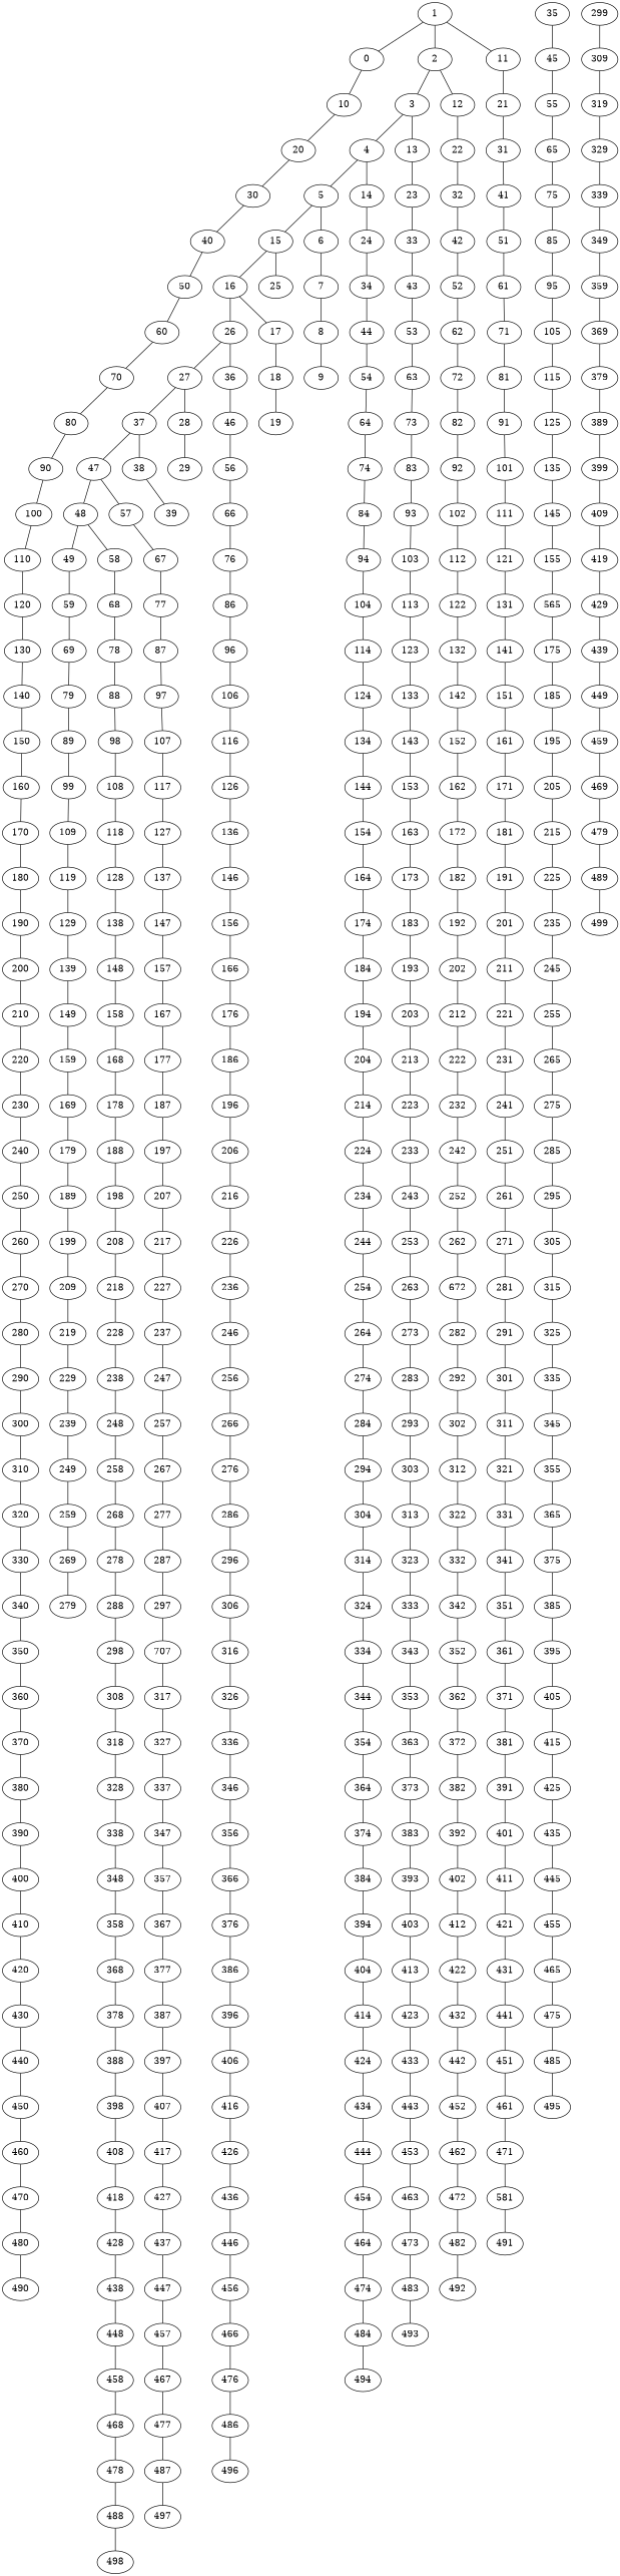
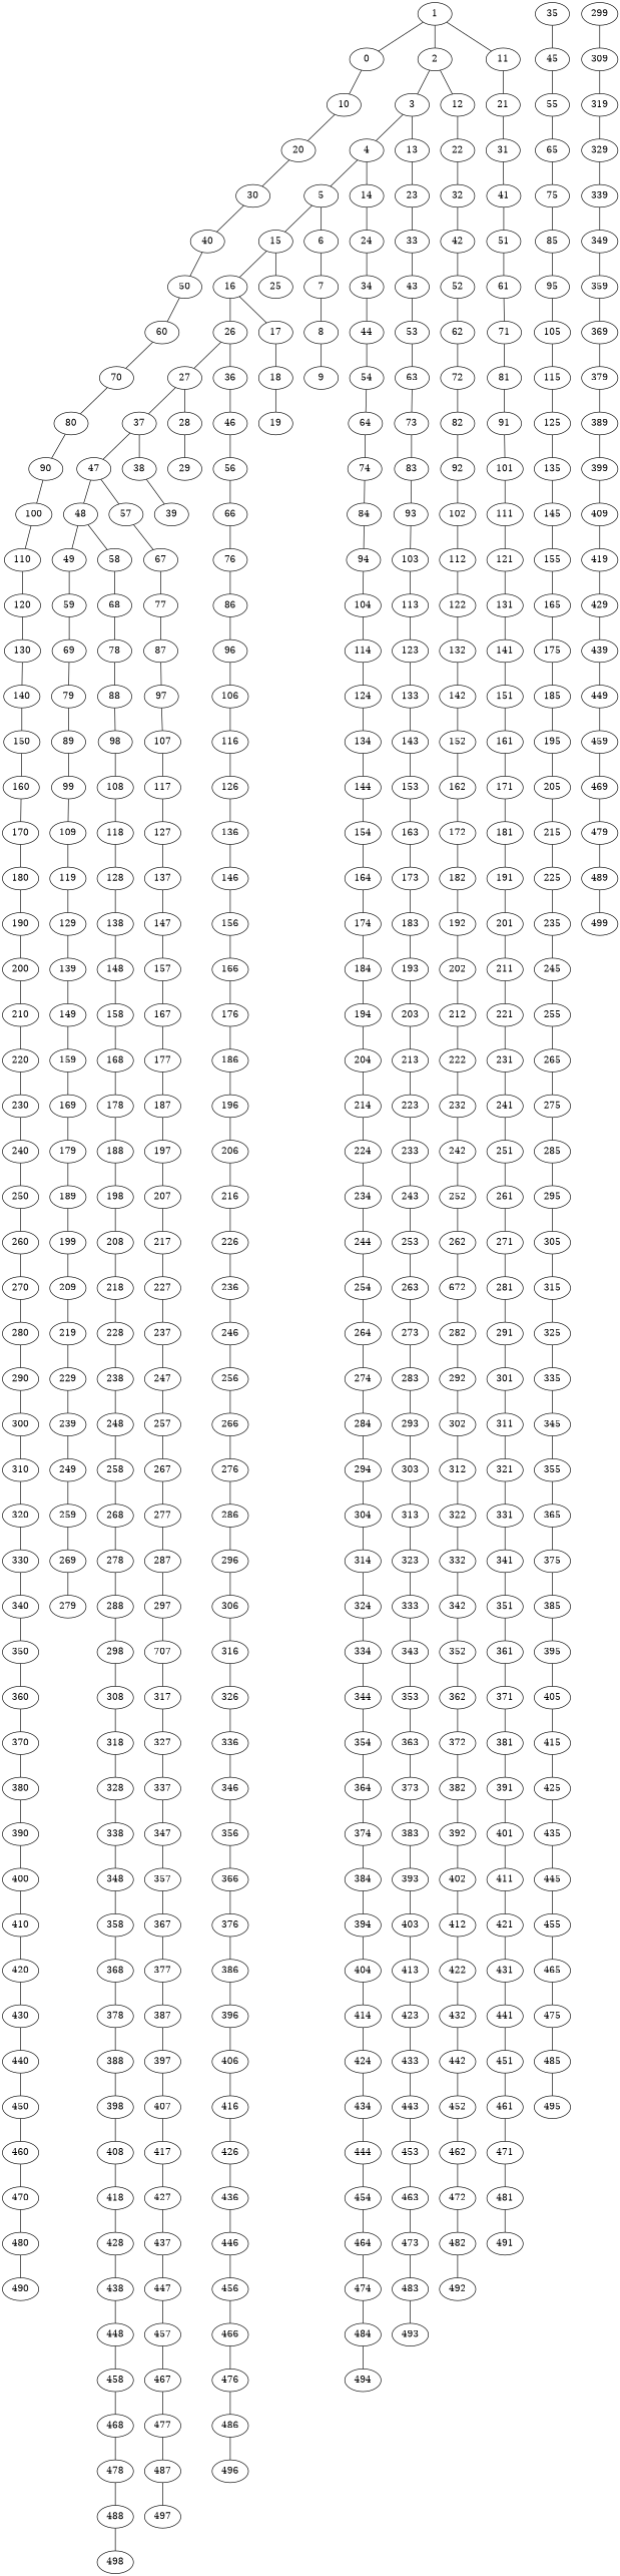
  strict graph {
    1
    0
    2
    11
    10
    3
    12
    21
    20
    4
    13
    22
    31
    30
    5
    14
    23
    32
    41
    40
    15
    6
    24
    33
    42
    51
    50
    16
    25
    7
    34
    43
    52
    61
    60
    26
    17
    8
    44
    53
    62
    71
    70
    27
    36
    18
    35
    45
    9
    54
    63
    72
    81
    80
    37
    28
    46
    19
    55
    64
    73
    82
    91
    90
    47
    38
    29
    56
    65
    74
    83
    92
    101
    100
    48
    57
    39
    66
    75
    84
    93
    102
    111
    110
    49
    58
    67
    76
    85
    94
    103
    112
    121
    120
    59
    68
    77
    86
    95
    104
    113
    122
    131
    130
    69
    78
    87
    96
    105
    114
    123
    132
    141
    140
    79
    88
    97
    106
    115
    124
    133
    142
    151
    150
    89
    98
    107
    116
    125
    134
    143
    152
    161
    160
    99
    108
    117
    126
    135
    144
    153
    162
    171
    170
    109
    118
    127
    136
    145
    154
    163
    172
    181
    180
    119
    128
    137
    146
    155
    164
    173
    182
    191
    190
    129
    138
    147
    156
-   165 [label=565]
+   165
    174
    183
    192
    201
    200
    139
    148
    157
    166
    175
    184
    193
    202
    211
    210
    149
    158
    167
    176
    185
    194
    203
    212
    221
    220
    159
    168
    177
    186
    195
    204
    213
    222
    231
    230
    169
    178
    187
    196
    205
    214
    223
    232
    241
    240
    179
    188
    197
    206
    215
    224
    233
    242
    251
    250
    189
    198
    207
    216
    225
    234
    243
    252
    261
    260
    199
    208
    217
    226
    235
    244
    253
    262
    271
    270
    209
    218
    227
    236
    245
    254
    263
    n252 [label=672]
    281
    280
    219
    228
    237
    246
    255
    264
    273
    282
    291
    290
    229
    238
    247
    256
    265
    274
    283
    292
    301
    300
    239
    248
    257
    266
    275
    284
    293
    302
    311
    310
    249
    258
    267
    276
    285
    294
    303
    312
    321
    320
    259
    268
    277
    286
    295
    304
    313
    322
    331
    330
    269
    278
    287
    296
    305
    314
    323
    332
    341
    340
    279
    288
    297
    306
    315
    324
    333
    342
    351
    350
    298
    n326 [label=707]
    316
    325
    334
    343
    352
    361
    360
    308
    317
    326
    335
    344
    353
    362
    371
    370
    299
    309
    318
    327
    336
    345
    354
    363
    372
    381
    380
    319
    328
    337
    346
    355
    364
    373
    382
    391
    390
    329
    338
    347
    356
    365
    374
    383
    392
    401
    400
    339
    348
    357
    366
    375
    384
    393
    402
    411
    410
    349
    358
    367
    376
    385
    394
    403
    412
    421
    420
    359
    368
    377
    386
    395
    404
    413
    422
    431
    430
    369
    378
    387
    396
    405
    414
    423
    432
    441
    440
    379
    388
    397
    406
    415
    424
    433
    442
    451
    450
    389
    398
    407
    416
    425
    434
    443
    452
    461
    460
    399
    408
    417
    426
    435
    444
    453
    462
    471
    470
    409
    418
    427
    436
    445
    454
    463
    472
-   481 [label=581]
+   481
    480
    419
    428
    437
    446
    455
    464
    473
    482
    491
    490
    429
    438
    447
    456
    465
    474
    483
    492
    439
    448
    457
    466
    475
    484
    493
    449
    458
    467
    476
    485
    494
    459
    468
    477
    486
    495
    469
    478
    487
    496
    479
    488
    497
    489
    498
    499
    1 -- 0
    1 -- 2
    1 -- 11
    0 -- 10
    2 -- 3
    2 -- 12
    11 -- 21
    10 -- 20
    3 -- 4
    3 -- 13
    12 -- 22
    21 -- 31
    20 -- 30
    4 -- 5
    4 -- 14
    13 -- 23
    22 -- 32
    31 -- 41
    30 -- 40
    5 -- 15
    5 -- 6
    14 -- 24
    23 -- 33
    32 -- 42
    41 -- 51
    40 -- 50
    15 -- 16
    15 -- 25
    6 -- 7
    24 -- 34
    33 -- 43
    42 -- 52
    51 -- 61
    50 -- 60
    16 -- 26
    16 -- 17
    7 -- 8
    34 -- 44
    43 -- 53
    52 -- 62
    61 -- 71
    60 -- 70
    26 -- 27
    26 -- 36
    17 -- 18
    8 -- 9
    44 -- 54
    53 -- 63
    62 -- 72
    71 -- 81
    70 -- 80
    27 -- 37
    27 -- 28
    36 -- 46
    18 -- 19
    35 -- 45
    45 -- 55
    54 -- 64
    63 -- 73
    72 -- 82
    81 -- 91
    80 -- 90
    37 -- 47
    37 -- 38
    28 -- 29
    46 -- 56
    55 -- 65
    64 -- 74
    73 -- 83
    82 -- 92
    91 -- 101
    90 -- 100
    47 -- 48
    47 -- 57
    38 -- 39
    56 -- 66
    65 -- 75
    74 -- 84
    83 -- 93
    92 -- 102
    101 -- 111
    100 -- 110
    48 -- 49
    48 -- 58
    57 -- 67
    66 -- 76
    75 -- 85
    84 -- 94
    93 -- 103
    102 -- 112
    111 -- 121
    110 -- 120
    49 -- 59
    58 -- 68
    67 -- 77
    76 -- 86
    85 -- 95
    94 -- 104
    103 -- 113
    112 -- 122
    121 -- 131
    120 -- 130
    59 -- 69
    68 -- 78
    77 -- 87
    86 -- 96
    95 -- 105
    104 -- 114
    113 -- 123
    122 -- 132
    131 -- 141
    130 -- 140
    69 -- 79
    78 -- 88
    87 -- 97
    96 -- 106
    105 -- 115
    114 -- 124
    123 -- 133
    132 -- 142
    141 -- 151
    140 -- 150
    79 -- 89
    88 -- 98
    97 -- 107
    106 -- 116
    115 -- 125
    124 -- 134
    133 -- 143
    142 -- 152
    151 -- 161
    150 -- 160
    89 -- 99
    98 -- 108
    107 -- 117
    116 -- 126
    125 -- 135
    134 -- 144
    143 -- 153
    152 -- 162
    161 -- 171
    160 -- 170
    99 -- 109
    108 -- 118
    117 -- 127
    126 -- 136
    135 -- 145
    144 -- 154
    153 -- 163
    162 -- 172
    171 -- 181
    170 -- 180
    109 -- 119
    118 -- 128
    127 -- 137
    136 -- 146
    145 -- 155
    154 -- 164
    163 -- 173
    172 -- 182
    181 -- 191
    180 -- 190
    119 -- 129
    128 -- 138
    137 -- 147
    146 -- 156
    155 -- 165
    164 -- 174
    173 -- 183
    182 -- 192
    191 -- 201
    190 -- 200
    129 -- 139
    138 -- 148
    147 -- 157
    156 -- 166
    165 -- 175
    174 -- 184
    183 -- 193
    192 -- 202
    201 -- 211
    200 -- 210
    139 -- 149
    148 -- 158
    157 -- 167
    166 -- 176
    175 -- 185
    184 -- 194
    193 -- 203
    202 -- 212
    211 -- 221
    210 -- 220
    149 -- 159
    158 -- 168
    167 -- 177
    176 -- 186
    185 -- 195
    194 -- 204
    203 -- 213
    212 -- 222
    221 -- 231
    220 -- 230
    159 -- 169
    168 -- 178
    177 -- 187
    186 -- 196
    195 -- 205
    204 -- 214
    213 -- 223
    222 -- 232
    231 -- 241
    230 -- 240
    169 -- 179
    178 -- 188
    187 -- 197
    196 -- 206
    205 -- 215
    214 -- 224
    223 -- 233
    232 -- 242
    241 -- 251
    240 -- 250
    179 -- 189
    188 -- 198
    197 -- 207
    206 -- 216
    215 -- 225
    224 -- 234
    233 -- 243
    242 -- 252
    251 -- 261
    250 -- 260
    189 -- 199
    198 -- 208
    207 -- 217
    216 -- 226
    225 -- 235
    234 -- 244
    243 -- 253
    252 -- 262
    261 -- 271
    260 -- 270
    199 -- 209
    208 -- 218
    217 -- 227
    226 -- 236
    235 -- 245
    244 -- 254
    253 -- 263
    262 -- n252
    271 -- 281
    270 -- 280
    209 -- 219
    218 -- 228
    227 -- 237
    236 -- 246
    245 -- 255
    254 -- 264
    263 -- 273
    n252 -- 282
    281 -- 291
    280 -- 290
    219 -- 229
    228 -- 238
    237 -- 247
    246 -- 256
    255 -- 265
    264 -- 274
    273 -- 283
    282 -- 292
    291 -- 301
    290 -- 300
    229 -- 239
    238 -- 248
    247 -- 257
    256 -- 266
    265 -- 275
    274 -- 284
    283 -- 293
    292 -- 302
    301 -- 311
    300 -- 310
    239 -- 249
    248 -- 258
    257 -- 267
    266 -- 276
    275 -- 285
    284 -- 294
    293 -- 303
    302 -- 312
    311 -- 321
    310 -- 320
    249 -- 259
    258 -- 268
    267 -- 277
    276 -- 286
    285 -- 295
    294 -- 304
    303 -- 313
    312 -- 322
    321 -- 331
    320 -- 330
    259 -- 269
    268 -- 278
    277 -- 287
    286 -- 296
    295 -- 305
    304 -- 314
    313 -- 323
    322 -- 332
    331 -- 341
    330 -- 340
    269 -- 279
    278 -- 288
    287 -- 297
    296 -- 306
    305 -- 315
    314 -- 324
    323 -- 333
    332 -- 342
    341 -- 351
    340 -- 350
    288 -- 298
    297 -- n326
    306 -- 316
    315 -- 325
    324 -- 334
    333 -- 343
    342 -- 352
    351 -- 361
    350 -- 360
    298 -- 308
    n326 -- 317
    316 -- 326
    325 -- 335
    334 -- 344
    343 -- 353
    352 -- 362
    361 -- 371
    360 -- 370
    308 -- 318
    317 -- 327
    326 -- 336
    335 -- 345
    344 -- 354
    353 -- 363
    362 -- 372
    371 -- 381
    370 -- 380
    299 -- 309
    309 -- 319
    318 -- 328
    327 -- 337
    336 -- 346
    345 -- 355
    354 -- 364
    363 -- 373
    372 -- 382
    381 -- 391
    380 -- 390
    319 -- 329
    328 -- 338
    337 -- 347
    346 -- 356
    355 -- 365
    364 -- 374
    373 -- 383
    382 -- 392
    391 -- 401
    390 -- 400
    329 -- 339
    338 -- 348
    347 -- 357
    356 -- 366
    365 -- 375
    374 -- 384
    383 -- 393
    392 -- 402
    401 -- 411
    400 -- 410
    339 -- 349
    348 -- 358
    357 -- 367
    366 -- 376
    375 -- 385
    384 -- 394
    393 -- 403
    402 -- 412
    411 -- 421
    410 -- 420
    349 -- 359
    358 -- 368
    367 -- 377
    376 -- 386
    385 -- 395
    394 -- 404
    403 -- 413
    412 -- 422
    421 -- 431
    420 -- 430
    359 -- 369
    368 -- 378
    377 -- 387
    386 -- 396
    395 -- 405
    404 -- 414
    413 -- 423
    422 -- 432
    431 -- 441
    430 -- 440
    369 -- 379
    378 -- 388
    387 -- 397
    396 -- 406
    405 -- 415
    414 -- 424
    423 -- 433
    432 -- 442
    441 -- 451
    440 -- 450
    379 -- 389
    388 -- 398
    397 -- 407
    406 -- 416
    415 -- 425
    424 -- 434
    433 -- 443
    442 -- 452
    451 -- 461
    450 -- 460
    389 -- 399
    398 -- 408
    407 -- 417
    416 -- 426
    425 -- 435
    434 -- 444
    443 -- 453
    452 -- 462
    461 -- 471
    460 -- 470
    399 -- 409
    408 -- 418
    417 -- 427
    426 -- 436
    435 -- 445
    444 -- 454
    453 -- 463
    462 -- 472
    471 -- 481
    470 -- 480
    409 -- 419
    418 -- 428
    427 -- 437
    436 -- 446
    445 -- 455
    454 -- 464
    463 -- 473
    472 -- 482
    481 -- 491
    480 -- 490
    419 -- 429
    428 -- 438
    437 -- 447
    446 -- 456
    455 -- 465
    464 -- 474
    473 -- 483
    482 -- 492
    429 -- 439
    438 -- 448
    447 -- 457
    456 -- 466
    465 -- 475
    474 -- 484
    483 -- 493
    439 -- 449
    448 -- 458
    457 -- 467
    466 -- 476
    475 -- 485
    484 -- 494
    449 -- 459
    458 -- 468
    467 -- 477
    476 -- 486
    485 -- 495
    459 -- 469
    468 -- 478
    477 -- 487
    486 -- 496
    469 -- 479
    478 -- 488
    487 -- 497
    479 -- 489
    488 -- 498
    489 -- 499
  }
